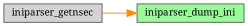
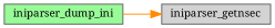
  digraph {
    rankdir=RL
    fontname="Noto Serif"
    node [fontname="Noto Serif" fontsize=10 shape=box style=filled]
    n1 [color=gray40 fillcolor=lightgrey fontcolor=black height=0.2 label=iniparser_getnsec width=0.4]
    n2 [color=grey40 fillcolor=palegreen height=0.2 label=iniparser_dump_ini width=0.4]
-   n2 -> n1 [color=darkorange dir=back fontname="Noto Serif" fontsize=10 labelfontname=Helvetica labelfontsize=10 style=solid]
+   n1 -> n2 [color=darkorange dir=back fontname="Noto Serif" fontsize=10 labelfontname=Helvetica labelfontsize=10 style=solid]
  }
